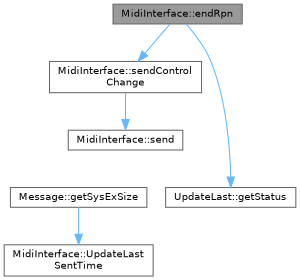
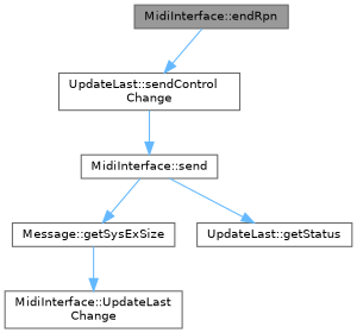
  digraph {
    rankdir=TB
    node [color=grey40 fillcolor=white fontname=Helvetica fontsize=10 shape=box style=filled]
    edge [color=steelblue1 fontname=Helvetica fontsize=10 labelfontname=Helvetica labelfontsize=10 style=solid]
    n1 [color=gray40 fillcolor=grey60 fontcolor=black height=0.2 label="MidiInterface::endRpn" width=0.4]
-   n2 [height=0.2 label="MidiInterface::sendControl\lChange" width=0.4]
+   n2 [height=0.2 label="UpdateLast::sendControl\lChange" width=0.4]
    n3 [height=0.2 label="MidiInterface::send" width=0.4]
    n4 [height=0.2 label="UpdateLast::getStatus" width=0.4]
    n5 [height=0.2 label="Message::getSysExSize" width=0.4]
-   n6 [height=0.2 label="MidiInterface::UpdateLast\lSentTime" width=0.4]
+   n6 [height=0.2 label="MidiInterface::UpdateLast\lChange" width=0.4]
    n1 -> n2
    n2 -> n3
-   n1 -> n4
+   n3 -> n4
+   n3 -> n5
    n5 -> n6
  }
